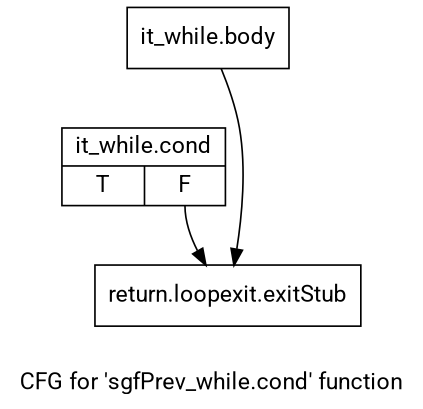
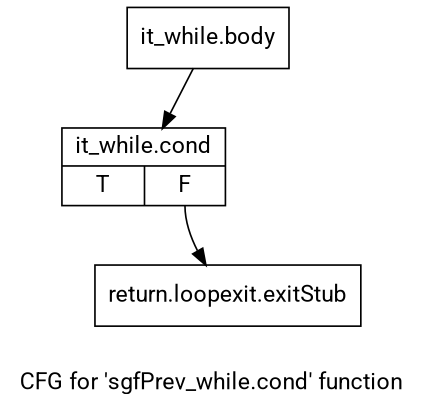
  digraph {
    fontname=Roboto
    label="CFG for 'sgfPrev_while.cond' function"
    node [fontname=Roboto shape=record]
    edge [fontname=Roboto]
    n1 [label="{it_while.cond|{<s0>T|<s1>F}}"]
    n2 [label="{return.loopexit.exitStub}"]
    n3 [label="{it_while.body}"]
    n1 -> n2 [tailport=s1]
-   n3 -> n2
+   n3 -> n1
  }
